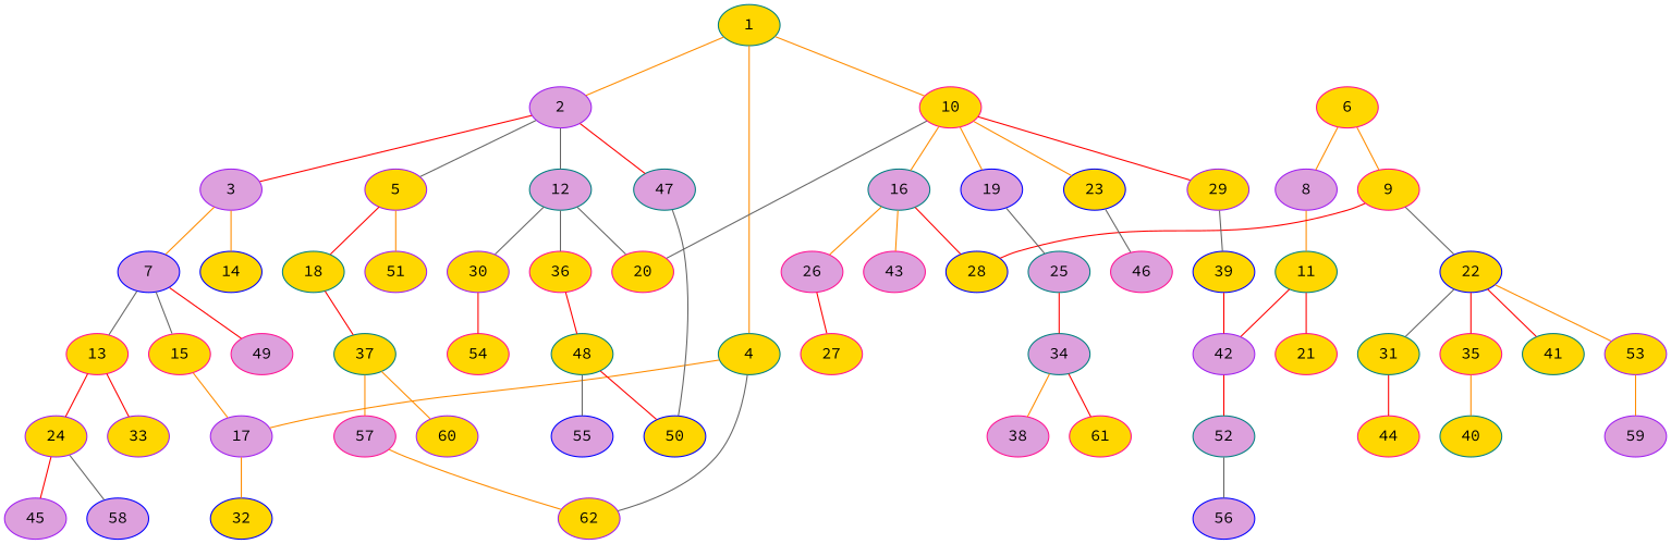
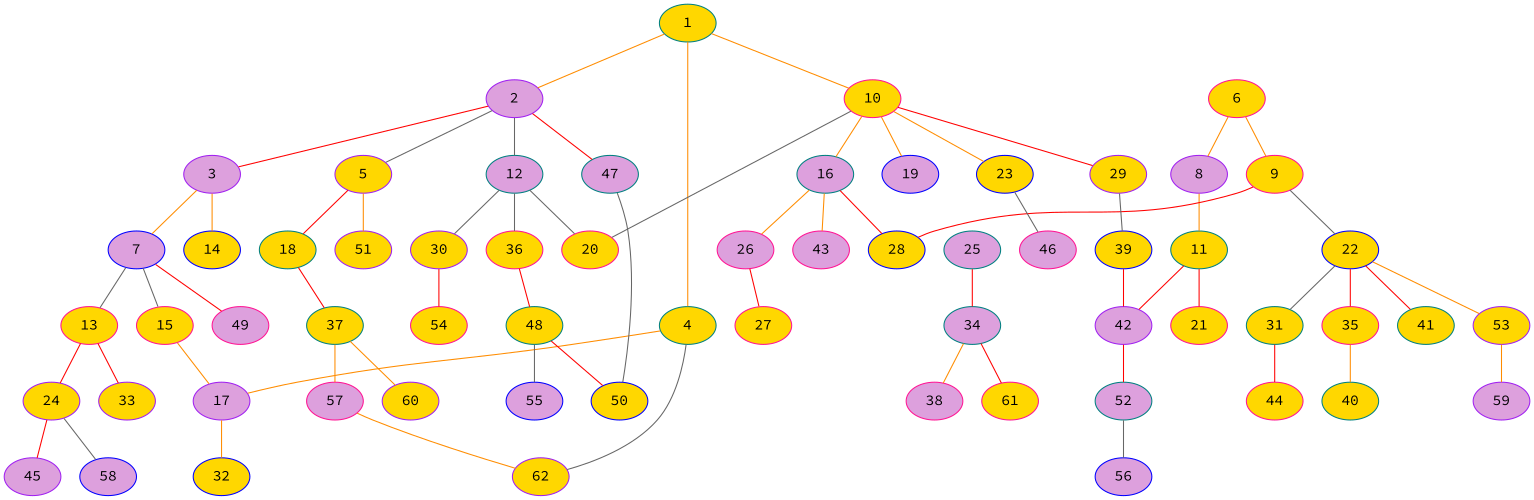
  graph {
    fontname="Source Code Pro"
    node [color=deeppink fillcolor=gold fontname="Source Code Pro" style=filled]
    edge [color=darkorange fontname="Source Code Pro"]
    1 [color=teal]
    2 [color=purple fillcolor=plum]
    4 [color=teal]
    10
    3 [color=purple fillcolor=plum]
    5 [color=purple]
    12 [color=teal fillcolor=plum]
    47 [color=teal fillcolor=plum]
    17 [color=purple fillcolor=plum]
    62 [color=purple]
    8 [color=purple fillcolor=plum]
    6
    9
    16 [color=teal fillcolor=plum]
    19 [color=blue fillcolor=plum]
    20
    23 [color=blue]
    29 [color=purple]
    7 [color=blue fillcolor=plum]
    14 [color=blue]
    18 [color=teal]
    51 [color=purple]
    30 [color=purple]
    36
    50 [color=blue]
    13
    15
    49 [fillcolor=plum]
    32 [color=blue]
    37 [color=teal]
    11 [color=teal]
    22 [color=blue]
    28 [color=blue]
    24 [color=purple]
    33 [color=purple]
    21
    42 [color=purple fillcolor=plum]
    31 [color=teal]
    35
    41 [color=teal]
    53 [color=purple]
    26 [fillcolor=plum]
    43 [fillcolor=plum]
    25 [color=teal fillcolor=plum]
    46 [fillcolor=plum]
    39 [color=blue]
    52 [color=teal fillcolor=plum]
    54
    48 [color=teal]
    45 [color=purple fillcolor=plum]
    58 [color=blue fillcolor=plum]
    27
    57 [fillcolor=plum]
    60 [color=purple]
    34 [color=teal fillcolor=plum]
    44
    40 [color=teal]
    59 [color=purple fillcolor=plum]
    38 [fillcolor=plum]
    61
    55 [color=blue fillcolor=plum]
    56 [color=blue fillcolor=plum]
    1 -- 2
    1 -- 4
    1 -- 10
    2 -- 3 [color=red]
    2 -- 5 [color=gray40]
    2 -- 12 [color=gray40]
    2 -- 47 [color=red]
    4 -- 17
    4 -- 62 [color=gray40]
    10 -- 16
    10 -- 19
    10 -- 20 [color=gray40]
    10 -- 23
    10 -- 29 [color=red]
    3 -- 7
    3 -- 14
    5 -- 18 [color=red]
    5 -- 51
    12 -- 20 [color=gray40]
    12 -- 30 [color=gray40]
    12 -- 36 [color=gray40]
    47 -- 50 [color=gray40]
    17 -- 32
    8 -- 11
    6 -- 8
    6 -- 9
    9 -- 22 [color=gray40]
    9 -- 28 [color=red]
    16 -- 28 [color=red]
    16 -- 26
    16 -- 43
-   19 -- 25 [color=gray40]
    23 -- 46 [color=gray40]
    29 -- 39 [color=gray40]
    7 -- 13 [color=gray40]
    7 -- 15 [color=gray40]
    7 -- 49 [color=red]
    18 -- 37 [color=red]
    30 -- 54 [color=red]
    36 -- 48 [color=red]
    13 -- 24 [color=red]
    13 -- 33 [color=red]
    15 -- 17
    37 -- 57
    37 -- 60
    11 -- 21 [color=red]
    11 -- 42 [color=red]
    22 -- 31 [color=gray40]
    22 -- 35 [color=red]
    22 -- 41 [color=red]
    22 -- 53
    24 -- 45 [color=red]
    24 -- 58 [color=gray40]
    42 -- 52 [color=red]
    31 -- 44 [color=red]
    35 -- 40
    53 -- 59
    26 -- 27 [color=red]
    25 -- 34 [color=red]
    39 -- 42 [color=red]
    52 -- 56 [color=gray40]
    48 -- 50 [color=red]
    48 -- 55 [color=gray40]
    57 -- 62
    34 -- 38
    34 -- 61 [color=red]
  }
